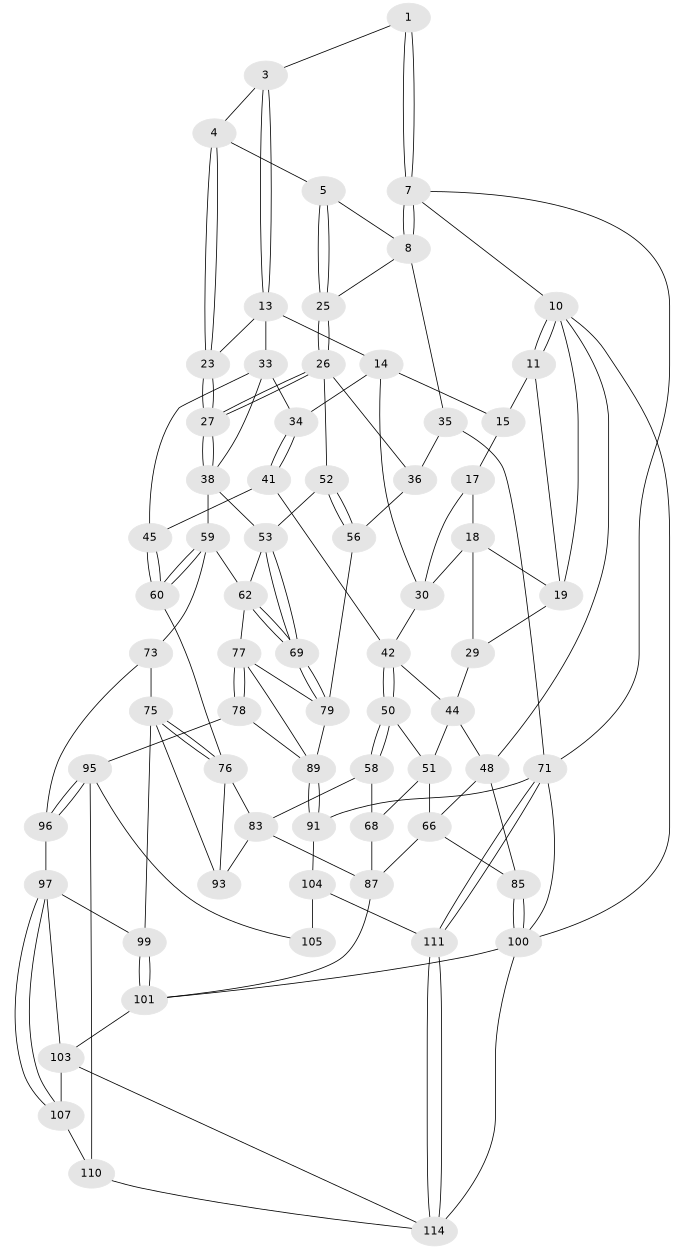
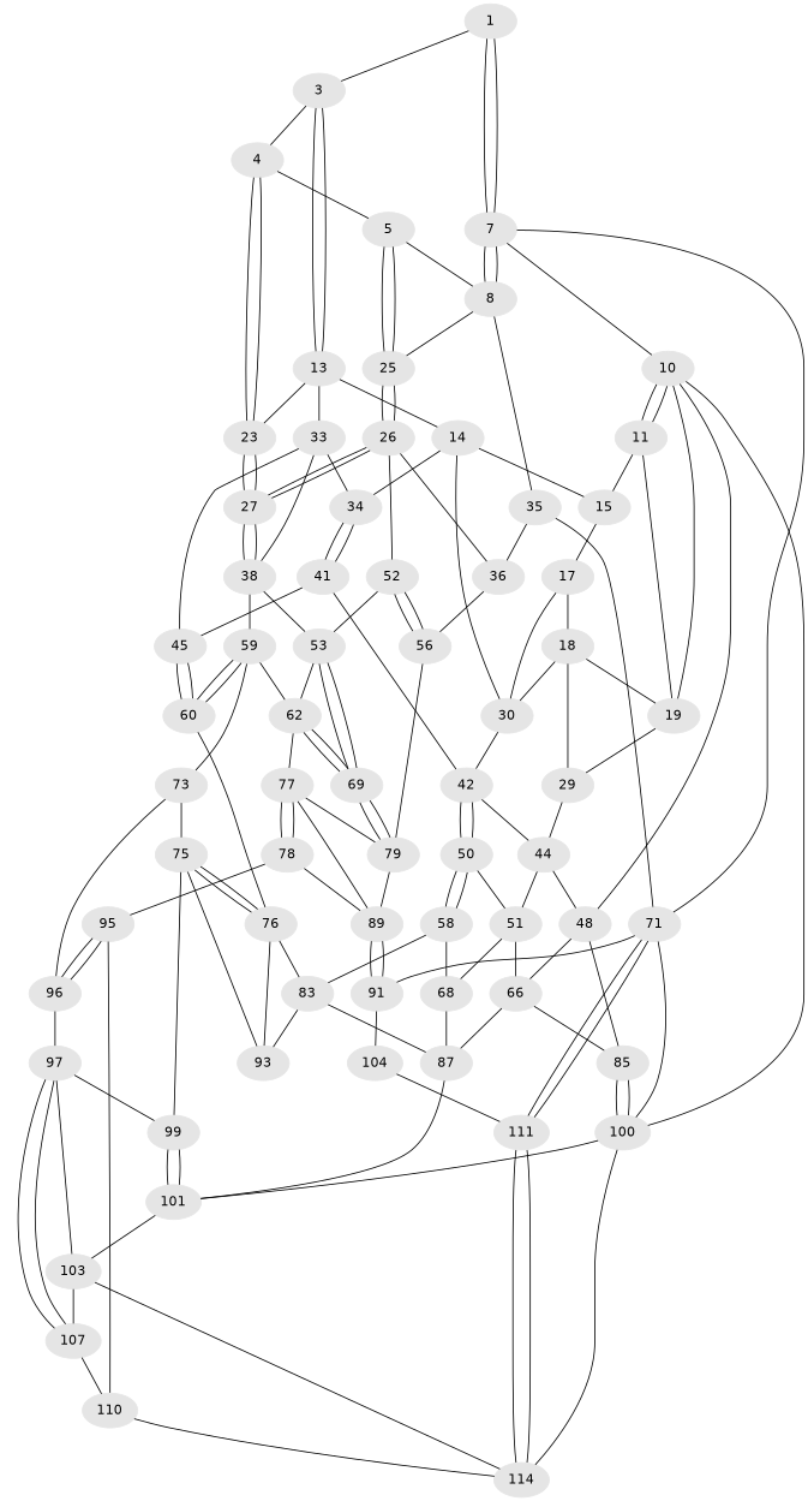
  graph {
    fontname="DejaVu Sans"
    node [color=gray90 fontname="DejaVu Sans" style=filled]
    edge [fontname="DejaVu Sans"]
    1 [super="+2"]
    3
    7
    4
    13 [super="+24"]
    8 [super="+9"]
    10 [super="+22"]
    71 [super="+72"]
    5 [super="+6"]
    23
    14 [super="+32"]
    33 [super="+40"]
    25
    27
    35 [super="+70"]
    26 [super="+37"]
    11 [super="+12"]
    19 [super="+21"]
    48 [super="+49"]
    100 [super="+113"]
    91
    111
    36 [super="+55"]
    15 [super="+16"]
    29
    66 [super="+84"]
    85
    101 [super="+102"]
    114 [super="+116"]
    17 [super="+20"]
    30 [super="+31"]
    34
    38 [super="+39"]
    45
    42 [super="+43"]
    41 [super="+46"]
    18 [super="+28"]
    44 [super="+47"]
    52
    56
    53 [super="+54"]
    59 [super="+64"]
    51 [super="+65"]
    50
    60 [super="+61"]
    79 [super="+81"]
    62 [super="+63"]
    69
    73 [super="+74"]
    58 [super="+67"]
    68
    76 [super="+82"]
    87 [super="+88"]
    83 [super="+86"]
    77 [super="+80"]
    89 [super="+90"]
    93
    75 [super="+94"]
    96
    78 [super="+92"]
    104 [super="+112"]
    99
    95 [super="+106"]
    97 [super="+98"]
-   105
    110 [super="+115"]
    103 [super="+109"]
    107 [super="+108"]
    1 -- 3
    1 -- 7
    1 -- 7
    3 -- 4
    3 -- 13
    3 -- 13
    7 -- 8
    7 -- 8
    7 -- 10
    7 -- 71
    4 -- 5
    4 -- 23
    4 -- 23
    13 -- 23
    13 -- 14
    13 -- 33
    8 -- 25
    8 -- 35
    10 -- 11
    10 -- 11
    10 -- 19
    10 -- 48
    10 -- 100
    71 -- 100
    71 -- 91
    71 -- 111
    71 -- 111
    5 -- 8
    5 -- 25
    5 -- 25
    23 -- 27
    23 -- 27
    14 -- 15
    14 -- 30
    14 -- 34
    33 -- 34
    33 -- 38
    33 -- 45
    25 -- 26
    25 -- 26
    27 -- 38
    27 -- 38
    35 -- 71
    35 -- 36 [weight=2]
    26 -- 27
    26 -- 27
    26 -- 36
    26 -- 52
    11 -- 19
    11 -- 15
    19 -- 29
    48 -- 66
    48 -- 85
    100 -- 101
    100 -- 114
    91 -- 104
    111 -- 114
    111 -- 114
    36 -- 56
    15 -- 17 [weight=2]
    29 -- 44
    66 -- 85
    66 -- 87
    85 -- 100
    85 -- 100
    101 -- 103
    17 -- 30
    17 -- 18
    30 -- 42
    34 -- 41
    34 -- 41
    38 -- 53
    38 -- 59
    45 -- 60
    45 -- 60
    42 -- 44
    42 -- 50
    42 -- 50
    41 -- 45
    41 -- 42
    18 -- 19
    18 -- 29
    18 -- 30
    44 -- 48
    44 -- 51
    52 -- 56
    52 -- 56
    52 -- 53
    56 -- 79
    53 -- 62
    53 -- 69
    53 -- 69
    59 -- 60
    59 -- 60
    59 -- 62
    59 -- 73
    51 -- 66
    51 -- 68
    50 -- 51
    50 -- 58
    50 -- 58
    60 -- 76
    79 -- 89
    62 -- 69
    62 -- 69
    62 -- 77
    69 -- 79
    69 -- 79
    73 -- 75
    73 -- 96
    58 -- 68
    58 -- 83
    68 -- 87
    76 -- 83
    76 -- 93
    87 -- 101
    83 -- 87
    83 -- 93
    77 -- 79
    77 -- 89
    77 -- 78
    77 -- 78
    89 -- 91
    89 -- 91
    75 -- 76
    75 -- 76
    75 -- 93
    75 -- 99
    96 -- 97
    78 -- 89
    78 -- 95
    104 -- 111
-   104 -- 105 [weight=2]
    99 -- 101
    99 -- 101
    95 -- 96
    95 -- 96
-   95 -- 105
    95 -- 110
    97 -- 99
    97 -- 103
    97 -- 107
    97 -- 107
    110 -- 114
    103 -- 114
    103 -- 107
    107 -- 110 [weight=2]
  }
